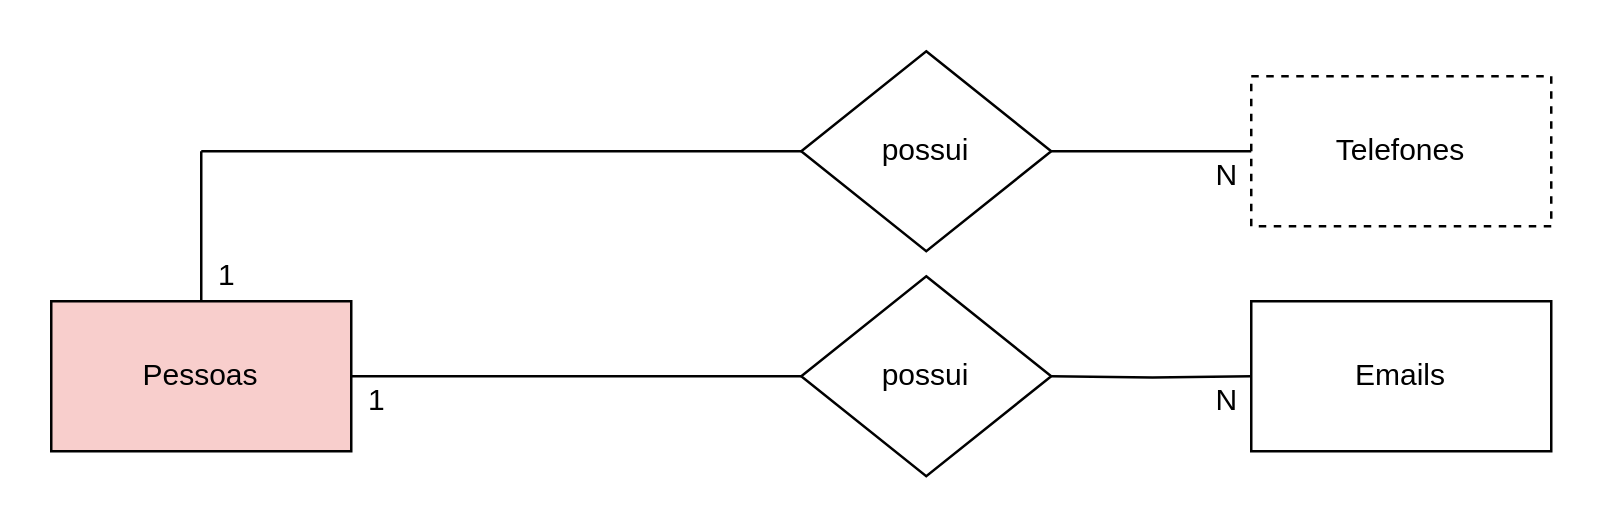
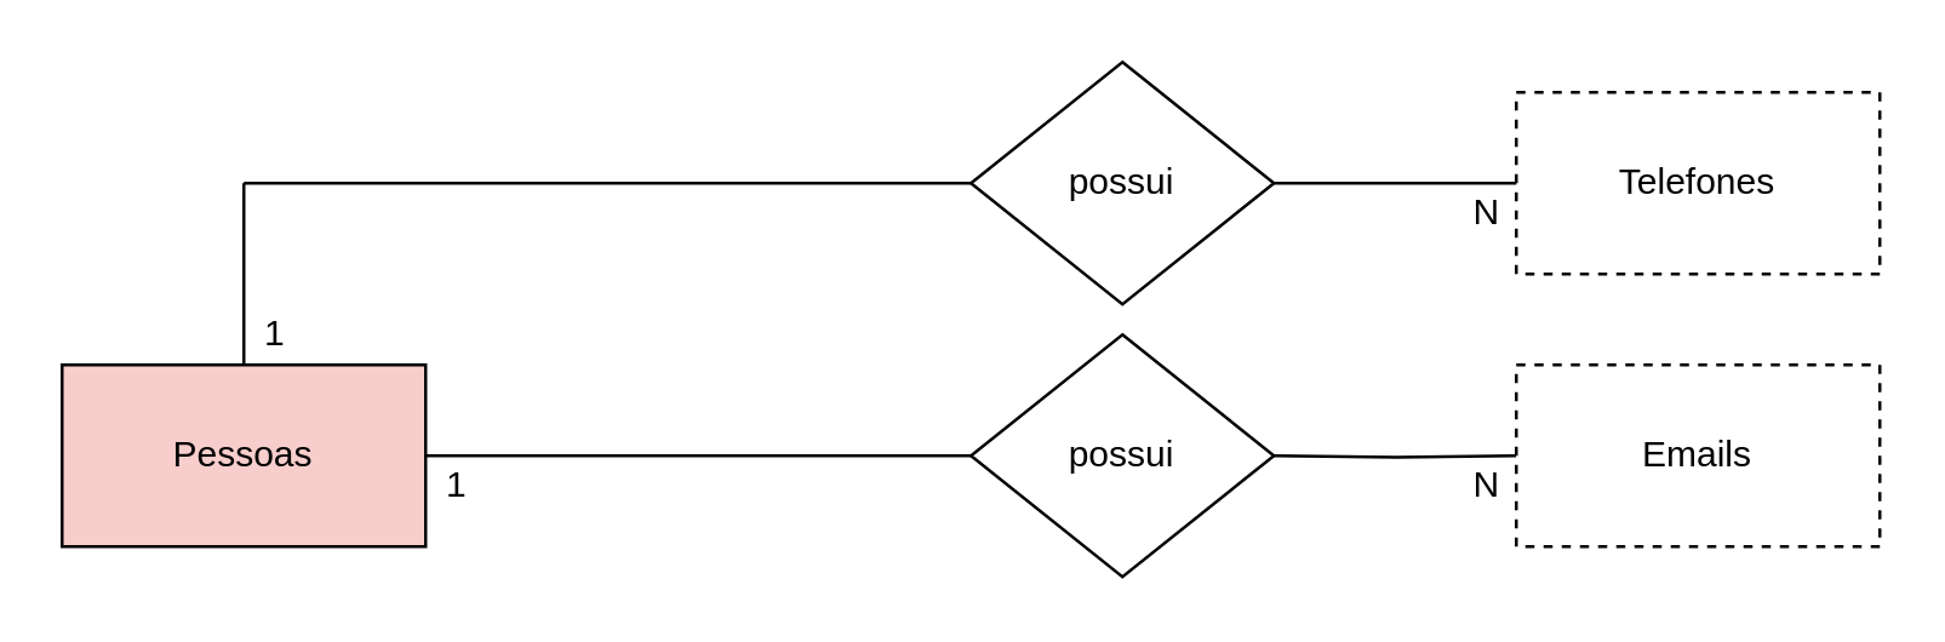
  <mxCell id="0" />
  <mxCell id="1" parent="0" />
  <mxCell id="2" value="Telefones" style="rounded=0;whiteSpace=wrap;html=1;dashed=1;" parent="1" vertex="1"><mxGeometry x="500" y="30" width="120" height="60" as="geometry" /></mxCell>
  <mxCell id="3" style="edgeStyle=orthogonalEdgeStyle;rounded=0;orthogonalLoop=1;jettySize=auto;html=1;entryX=0;entryY=0.5;entryDx=0;entryDy=0;endArrow=none;endFill=0;" parent="1" source="5" target="2" edge="1"><mxGeometry relative="1" as="geometry" /></mxCell>
  <mxCell id="4" style="edgeStyle=orthogonalEdgeStyle;rounded=0;orthogonalLoop=1;jettySize=auto;html=1;endArrow=none;endFill=0;" parent="1" source="5" edge="1"><mxGeometry relative="1" as="geometry"><mxPoint x="80" y="60" as="targetPoint" /></mxGeometry></mxCell>
  <mxCell id="5" value="possui" style="rhombus;whiteSpace=wrap;html=1;" parent="1" vertex="1"><mxGeometry x="320" y="20" width="100" height="80" as="geometry" /></mxCell>
  <mxCell id="6" style="edgeStyle=orthogonalEdgeStyle;rounded=0;orthogonalLoop=1;jettySize=auto;html=1;endArrow=none;endFill=0;" parent="1" target="7" edge="1"><mxGeometry relative="1" as="geometry"><mxPoint x="420" y="150" as="sourcePoint" /></mxGeometry></mxCell>
- <mxCell id="7" value="Emails" style="rounded=0;whiteSpace=wrap;html=1;" parent="1" vertex="1"><mxGeometry x="500" y="120" width="120" height="60" as="geometry" /></mxCell>
+ <mxCell id="7" value="Emails" style="rounded=0;whiteSpace=wrap;html=1;dashed=1;" parent="1" vertex="1"><mxGeometry x="500" y="120" width="120" height="60" as="geometry" /></mxCell>
  <mxCell id="8" value="possui" style="rhombus;whiteSpace=wrap;html=1;" parent="1" vertex="1"><mxGeometry x="320" y="110" width="100" height="80" as="geometry" /></mxCell>
  <mxCell id="9" style="edgeStyle=orthogonalEdgeStyle;rounded=0;orthogonalLoop=1;jettySize=auto;html=1;entryX=0;entryY=0.5;entryDx=0;entryDy=0;endArrow=none;endFill=0;" parent="1" source="11" target="8" edge="1"><mxGeometry relative="1" as="geometry" /></mxCell>
  <mxCell id="10" style="edgeStyle=orthogonalEdgeStyle;rounded=0;orthogonalLoop=1;jettySize=auto;html=1;endArrow=none;endFill=0;" parent="1" source="11" edge="1"><mxGeometry relative="1" as="geometry"><mxPoint x="80" y="60" as="targetPoint" /></mxGeometry></mxCell>
  <mxCell id="11" value="Pessoas" style="rounded=0;whiteSpace=wrap;html=1;fillColor=#f8cecc;" parent="1" vertex="1"><mxGeometry x="20" y="120" width="120" height="60" as="geometry" /></mxCell>
  <mxCell id="12" value="1" style="text;html=1;align=center;verticalAlign=middle;resizable=0;points=[];autosize=1;" parent="1" vertex="1"><mxGeometry x="140" y="150" width="20" height="20" as="geometry" /></mxCell>
  <mxCell id="13" value="N" style="text;html=1;align=center;verticalAlign=middle;resizable=0;points=[];autosize=1;" parent="1" vertex="1"><mxGeometry x="480" y="150" width="20" height="20" as="geometry" /></mxCell>
  <mxCell id="14" value="1" style="text;html=1;align=center;verticalAlign=middle;resizable=0;points=[];autosize=1;" parent="1" vertex="1"><mxGeometry x="80" y="100" width="20" height="20" as="geometry" /></mxCell>
  <mxCell id="15" value="N" style="text;html=1;align=center;verticalAlign=middle;resizable=0;points=[];autosize=1;" parent="1" vertex="1"><mxGeometry x="480" y="60" width="20" height="20" as="geometry" /></mxCell>
